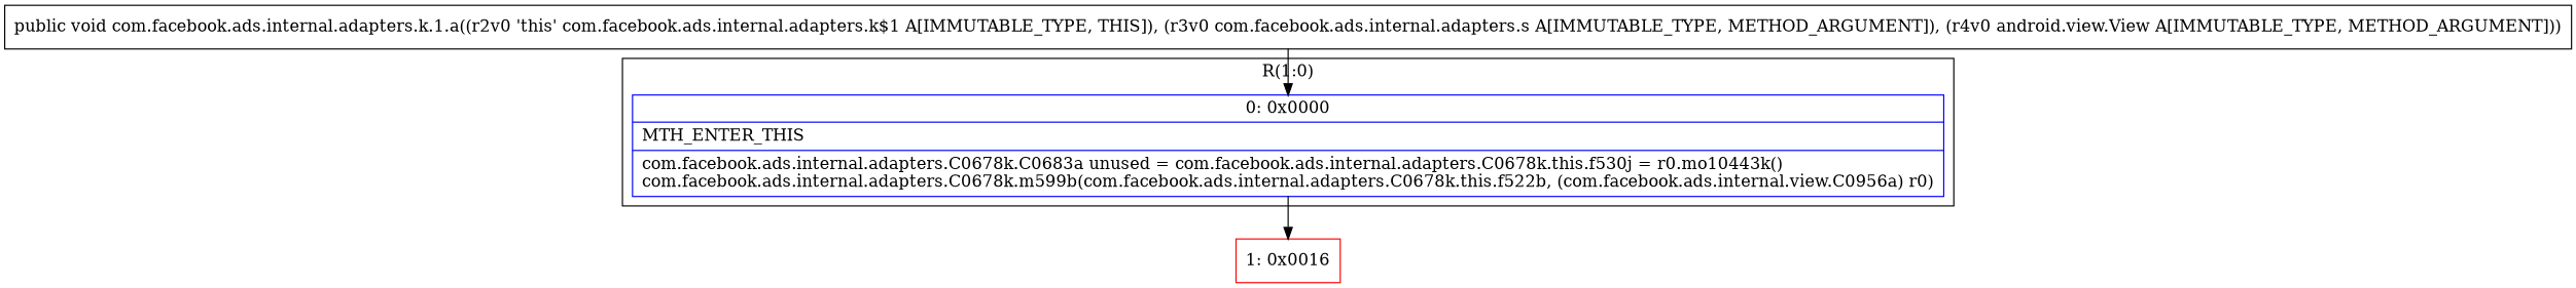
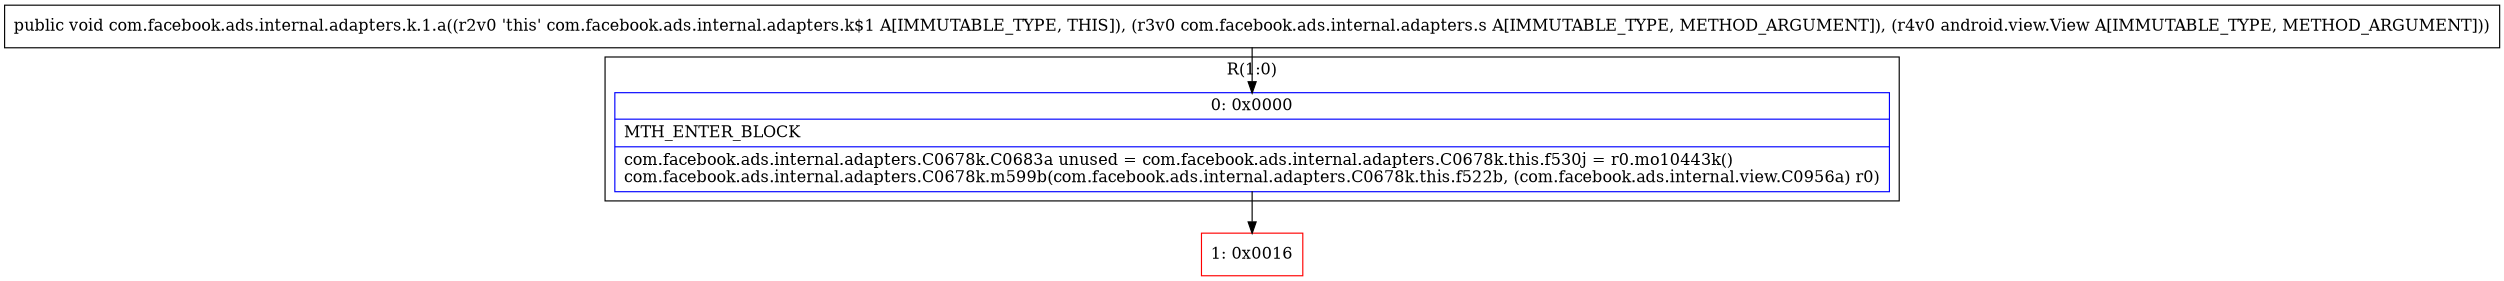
  digraph {
    node [shape=record]
-   n1 [color=blue label="{0\:\ 0x0000|MTH_ENTER_THIS\l|com.facebook.ads.internal.adapters.C0678k.C0683a unused = com.facebook.ads.internal.adapters.C0678k.this.f530j = r0.mo10443k()\lcom.facebook.ads.internal.adapters.C0678k.m599b(com.facebook.ads.internal.adapters.C0678k.this.f522b, (com.facebook.ads.internal.view.C0956a) r0)\l}"]
+   n1 [color=blue label="{0\:\ 0x0000|MTH_ENTER_BLOCK\l|com.facebook.ads.internal.adapters.C0678k.C0683a unused = com.facebook.ads.internal.adapters.C0678k.this.f530j = r0.mo10443k()\lcom.facebook.ads.internal.adapters.C0678k.m599b(com.facebook.ads.internal.adapters.C0678k.this.f522b, (com.facebook.ads.internal.view.C0956a) r0)\l}"]
    n2 [color=red label="{1\:\ 0x0016}"]
    n3 [label="{public void com.facebook.ads.internal.adapters.k.1.a((r2v0 'this' com.facebook.ads.internal.adapters.k$1 A[IMMUTABLE_TYPE, THIS]), (r3v0 com.facebook.ads.internal.adapters.s A[IMMUTABLE_TYPE, METHOD_ARGUMENT]), (r4v0 android.view.View A[IMMUTABLE_TYPE, METHOD_ARGUMENT])) }"]
    subgraph cluster_1 {
      label="R(1:0)"
      n1
    }
    n1 -> n2
    n3 -> n1
  }
